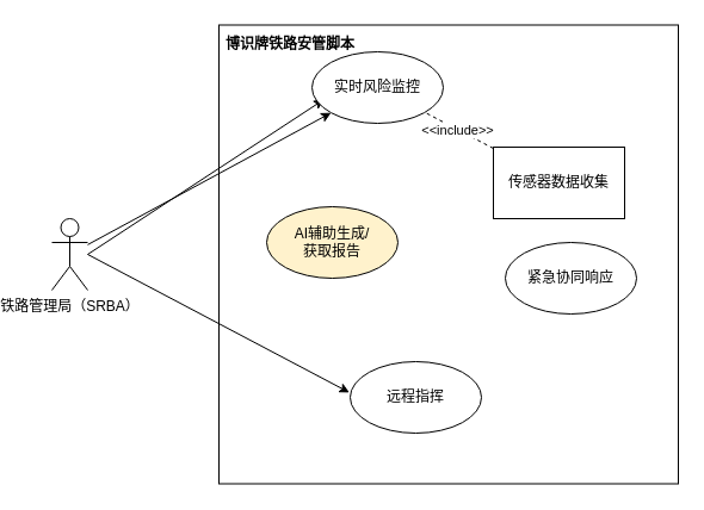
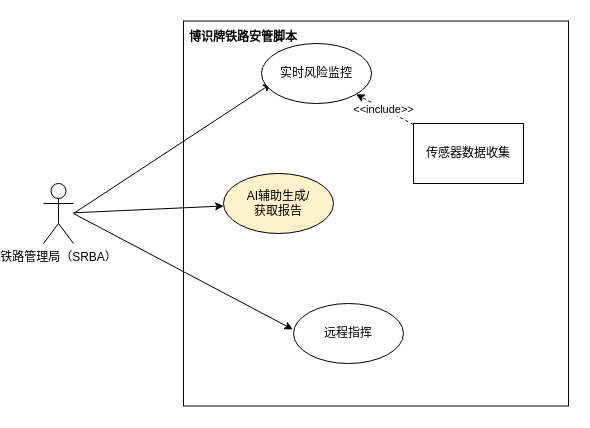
  <mxCell id="0" />
  <mxCell id="1" parent="0" />
  <mxCell id="2" value="" style="whiteSpace=wrap;html=1;aspect=fixed;" parent="1" vertex="1"><mxGeometry x="160" y="20.5" width="385" height="385" as="geometry" /></mxCell>
- <mxCell id="3" style="rounded=0;orthogonalLoop=1;jettySize=auto;html=1;strokeColor=default;" parent="1" source="5" target="6" edge="1"><mxGeometry relative="1" as="geometry" /></mxCell>
+ <mxCell id="3" style="rounded=0;orthogonalLoop=1;jettySize=auto;html=1;strokeColor=default;" parent="1" source="5" target="7" edge="1"><mxGeometry relative="1" as="geometry" /></mxCell>
  <mxCell id="4" style="rounded=0;orthogonalLoop=1;jettySize=auto;html=1;entryX=0.091;entryY=0.667;entryDx=0;entryDy=0;entryPerimeter=0;" parent="1" target="6" edge="1"><mxGeometry relative="1" as="geometry"><mxPoint x="50" y="213.002" as="sourcePoint" /><mxPoint x="180" y="96.45" as="targetPoint" /></mxGeometry></mxCell>
  <mxCell id="5" value="铁路管理局（SRBA）" style="shape=umlActor;verticalLabelPosition=bottom;verticalAlign=top;html=1;outlineConnect=0;" parent="1" vertex="1"><mxGeometry x="20" y="183" width="30" height="60" as="geometry" /></mxCell>
  <mxCell id="6" value="实时风险监控" style="ellipse;whiteSpace=wrap;html=1;" parent="1" vertex="1"><mxGeometry x="238" y="43" width="110" height="60" as="geometry" /></mxCell>
  <mxCell id="7" value="AI辅助生成/&lt;div&gt;获取报告&lt;/div&gt;" style="ellipse;whiteSpace=wrap;html=1;fillColor=#fff2cc;" parent="1" vertex="1"><mxGeometry x="200" y="173" width="110" height="60" as="geometry" /></mxCell>
  <mxCell id="8" value="远程指挥" style="ellipse;whiteSpace=wrap;html=1;" parent="1" vertex="1"><mxGeometry x="270" y="303" width="110" height="60" as="geometry" /></mxCell>
- <mxCell id="9" value="紧急协同响应" style="ellipse;whiteSpace=wrap;html=1;" parent="1" vertex="1"><mxGeometry x="400" y="203" width="110" height="60" as="geometry" /></mxCell>
- <mxCell id="10" style="rounded=0;orthogonalLoop=1;jettySize=auto;html=1;dashed=1;endArrow=none;" parent="1" source="12" target="6" edge="1"><mxGeometry relative="1" as="geometry" /></mxCell>
+ <mxCell id="10" style="rounded=0;orthogonalLoop=1;jettySize=auto;html=1;dashed=1;" parent="1" source="12" target="6" edge="1"><mxGeometry relative="1" as="geometry" /></mxCell>
  <mxCell id="11" value="&amp;lt;&amp;lt;include&amp;gt;&amp;gt;" style="edgeLabel;html=1;align=center;verticalAlign=middle;resizable=0;points=[];" parent="10" vertex="1" connectable="0"><mxGeometry x="0.033" relative="1" as="geometry"><mxPoint as="offset" /></mxGeometry></mxCell>
  <mxCell id="12" value="传感器数据收集" style="whiteSpace=wrap;html=1;rounded=0;" parent="1" vertex="1"><mxGeometry x="390" y="123" width="110" height="60" as="geometry" /></mxCell>
  <mxCell id="13" style="rounded=0;orthogonalLoop=1;jettySize=auto;html=1;entryX=-0.006;entryY=0.432;entryDx=0;entryDy=0;entryPerimeter=0;" parent="1" target="8" edge="1"><mxGeometry relative="1" as="geometry"><mxPoint x="50" y="213" as="sourcePoint" /></mxGeometry></mxCell>
  <mxCell id="14" value="&lt;div data-docx-has-block-data=&quot;false&quot; data-lark-html-role=&quot;root&quot; data-page-id=&quot;YEhrdIaTvoggZvxtlEtc4QMWnRe&quot;&gt;&lt;div class=&quot;old-record-id-EgNMd8jZPobp9axW8APcuTESnOb&quot;&gt;&lt;strong&gt;博识牌铁路安管脚本&lt;/strong&gt;&lt;/div&gt;&lt;/div&gt;&lt;span class=&quot;lark-record-clipboard&quot; data-lark-record-format=&quot;docx/text&quot; data-lark-record-data=&quot;{&amp;quot;rootId&amp;quot;:&amp;quot;YEhrdIaTvoggZvxtlEtc4QMWnRe&amp;quot;,&amp;quot;text&amp;quot;:{&amp;quot;initialAttributedTexts&amp;quot;:{&amp;quot;text&amp;quot;:{&amp;quot;0&amp;quot;:&amp;quot;博识牌铁路安管脚本&amp;quot;},&amp;quot;attribs&amp;quot;:{&amp;quot;0&amp;quot;:&amp;quot;*0*1+9&amp;quot;}},&amp;quot;apool&amp;quot;:{&amp;quot;numToAttrib&amp;quot;:{&amp;quot;0&amp;quot;:[&amp;quot;author&amp;quot;,&amp;quot;7369065156772184067&amp;quot;],&amp;quot;1&amp;quot;:[&amp;quot;bold&amp;quot;,&amp;quot;true&amp;quot;]},&amp;quot;nextNum&amp;quot;:2}},&amp;quot;type&amp;quot;:&amp;quot;text&amp;quot;,&amp;quot;referenceRecordMap&amp;quot;:{},&amp;quot;extra&amp;quot;:{&amp;quot;channel&amp;quot;:&amp;quot;saas&amp;quot;,&amp;quot;isEqualBlockSelection&amp;quot;:false,&amp;quot;pasteRandomId&amp;quot;:&amp;quot;719aeff2-7f1b-4116-b2ea-c4e05b10d2c9&amp;quot;,&amp;quot;mention_page_title&amp;quot;:{},&amp;quot;external_mention_url&amp;quot;:{}},&amp;quot;isKeepQuoteContainer&amp;quot;:false,&amp;quot;isFromCode&amp;quot;:false,&amp;quot;selection&amp;quot;:[{&amp;quot;id&amp;quot;:34,&amp;quot;type&amp;quot;:&amp;quot;text&amp;quot;,&amp;quot;selection&amp;quot;:{&amp;quot;start&amp;quot;:44,&amp;quot;end&amp;quot;:53},&amp;quot;recordId&amp;quot;:&amp;quot;EgNMd8jZPobp9axW8APcuTESnOb&amp;quot;}],&amp;quot;payloadMap&amp;quot;:{},&amp;quot;isCut&amp;quot;:false}&quot;&gt;&lt;/span&gt;" style="text;html=1;align=center;verticalAlign=middle;whiteSpace=wrap;rounded=0;" vertex="1" parent="1"><mxGeometry x="160" y="20.5" width="120" height="32.5" as="geometry" /></mxCell>
